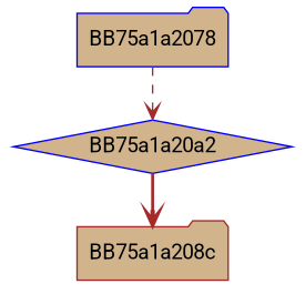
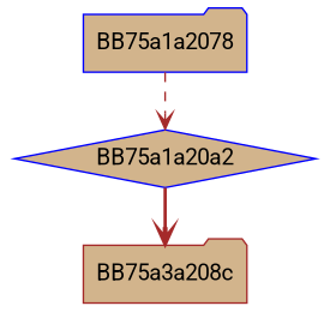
  digraph {
    fontname=Roboto
    splines=ortho
    node [color=blue fillcolor=tan fontname=Roboto shape=folder style=filled]
    edge [arrowhead=vee color=brown fontname=Roboto]
    BB75a1a20a2 [shape=diamond]
    BB75a1a2078
-   BB75a1a208c [color=brown]
+   BB75a1a208c [color=brown label=BB75a3a208c]
    BB75a1a20a2 -> BB75a1a208c [style=bold]
    BB75a1a2078 -> BB75a1a20a2 [style=dashed]
  }
